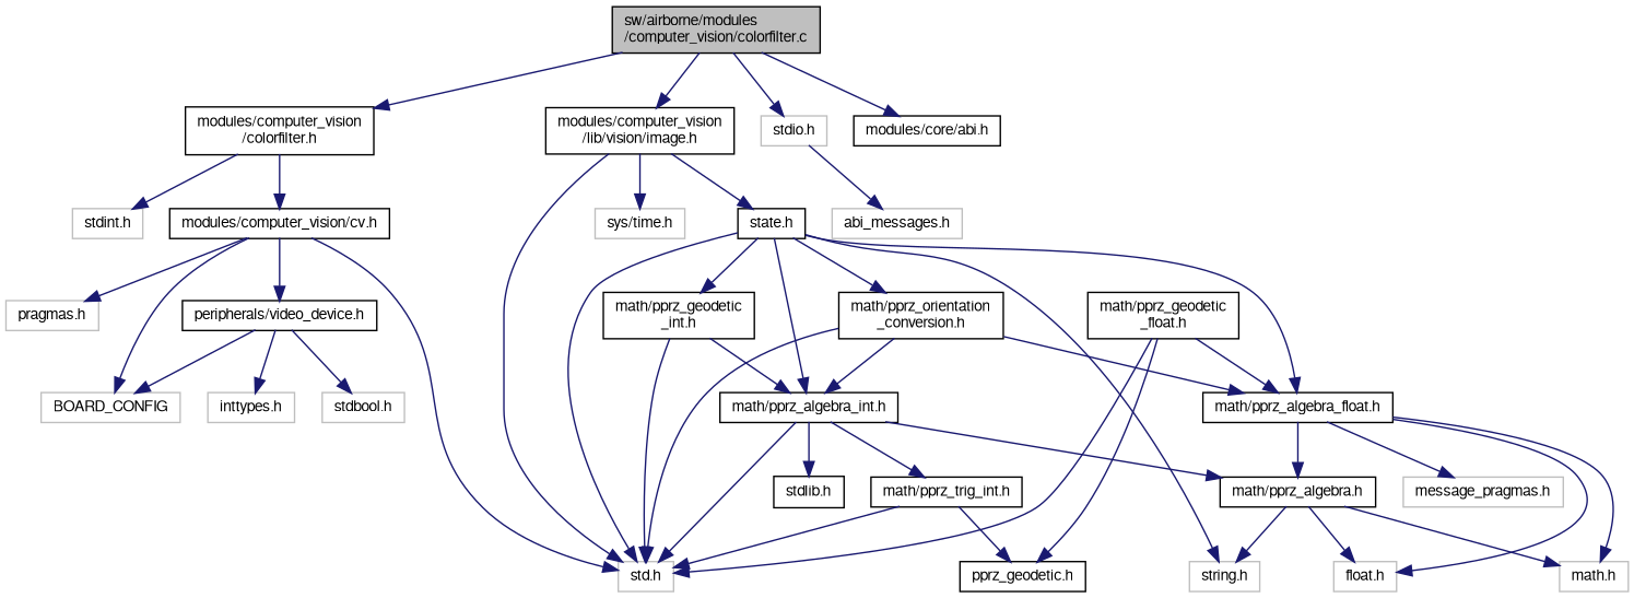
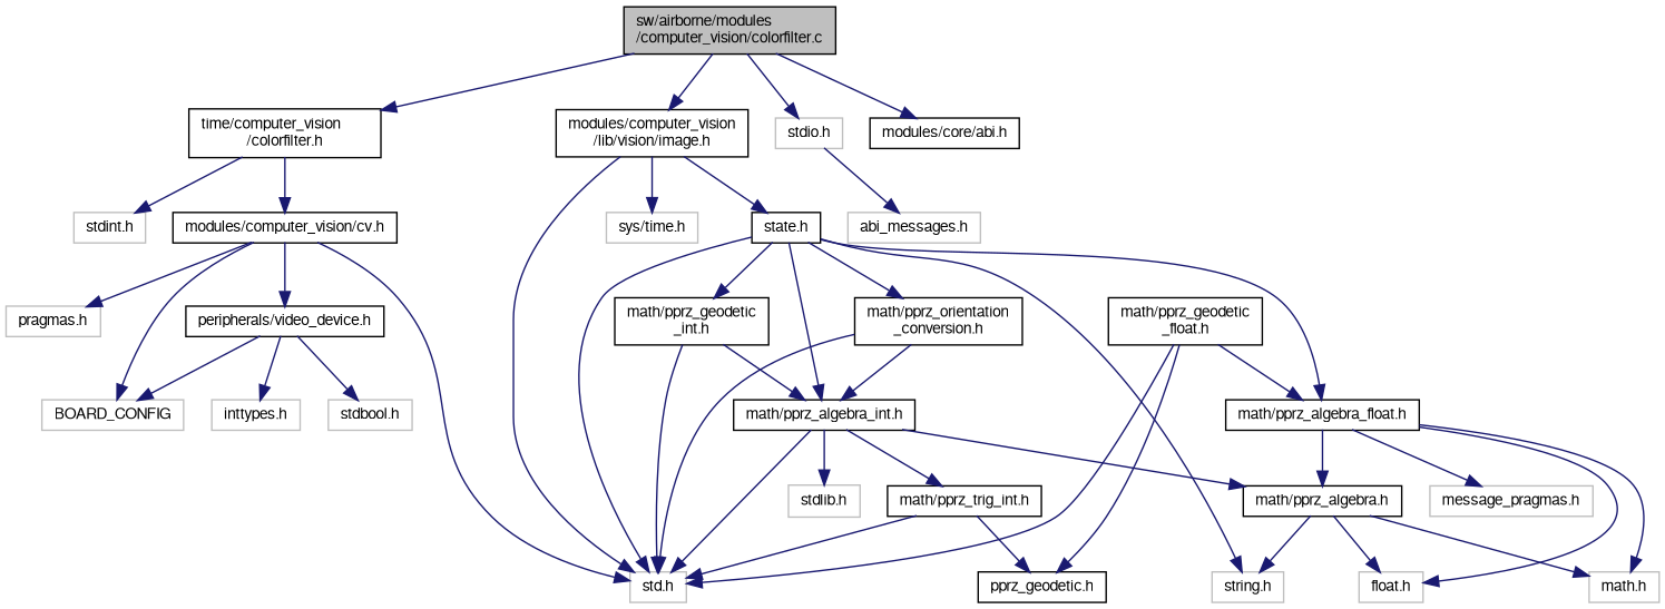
  digraph {
    node [color=black fillcolor=white fontname=FreeSans fontsize=10 shape=record style=filled]
    edge [color=midnightblue fontname=FreeSans fontsize=10 labelfontname=FreeSans labelfontsize=10 style=solid]
    n1 [fillcolor=grey75 fontcolor=black height=0.2 label="sw/airborne/modules\l/computer_vision/colorfilter.c" width=0.4]
-   n2 [height=0.2 label="modules/computer_vision\l/colorfilter.h" width=0.4]
+   n2 [height=0.2 label="time/computer_vision\l/colorfilter.h" width=0.4]
    n3 [height=0.2 label="modules/computer_vision\l/lib/vision/image.h" width=0.4]
    n4 [color=grey75 height=0.2 label="stdio.h" width=0.4]
    n5 [height=0.2 label="modules/core/abi.h" width=0.4]
    n6 [color=grey75 height=0.2 label="stdint.h" width=0.4]
    n7 [height=0.2 label="modules/computer_vision/cv.h" width=0.4]
    n8 [color=grey75 height=0.2 label="std.h" width=0.4]
    n9 [color=grey75 height=0.2 label="sys/time.h" width=0.4]
    n10 [height=0.2 label="state.h" width=0.4]
    n11 [color=grey75 height=0.2 label="abi_messages.h" width=0.4]
    n12 [color=grey75 height=0.2 label="pragmas.h" width=0.4]
    n13 [height=0.2 label="peripherals/video_device.h" width=0.4]
    n14 [color=grey75 height=0.2 label=BOARD_CONFIG width=0.4]
    n15 [color=grey75 height=0.2 label="stdbool.h" width=0.4]
    n16 [color=grey75 height=0.2 label="inttypes.h" width=0.4]
    n17 [height=0.2 label="math/pprz_algebra_int.h" width=0.4]
    n18 [color=grey75 height=0.2 label="string.h" width=0.4]
    n19 [height=0.2 label="math/pprz_algebra_float.h" width=0.4]
    n20 [height=0.2 label="math/pprz_geodetic\l_int.h" width=0.4]
    n21 [height=0.2 label="math/pprz_orientation\l_conversion.h" width=0.4]
    n22 [height=0.2 label="math/pprz_algebra.h" width=0.4]
    n23 [height=0.2 label="math/pprz_trig_int.h" width=0.4]
-   n24 [height=0.2 label="stdlib.h" width=0.4]
+   n24 [color=grey75 height=0.2 label="stdlib.h" width=0.4]
    n25 [color=grey75 height=0.2 label="float.h" width=0.4]
    n26 [color=grey75 height=0.2 label="math.h" width=0.4]
    n27 [color=grey75 height=0.2 label="message_pragmas.h" width=0.4]
    n28 [height=0.2 label="math/pprz_geodetic\l_float.h" width=0.4]
    n29 [height=0.2 label="pprz_geodetic.h" width=0.4]
    n1 -> n2
    n1 -> n3
    n1 -> n4
    n1 -> n5
    n2 -> n6
    n2 -> n7
    n3 -> n8
    n3 -> n9
    n3 -> n10
    n4 -> n11
    n7 -> n8
    n7 -> n12
    n7 -> n13
    n7 -> n14
    n10 -> n8
    n10 -> n17
    n10 -> n18
    n10 -> n19
    n10 -> n20
    n10 -> n21
    n13 -> n14
    n13 -> n15
    n13 -> n16
    n17 -> n8
    n17 -> n22
    n17 -> n23
    n17 -> n24
    n19 -> n22
    n19 -> n25
    n19 -> n26
    n19 -> n27
    n20 -> n8
    n20 -> n17
    n21 -> n8
    n21 -> n17
-   n21 -> n19
    n22 -> n18
    n22 -> n25
    n22 -> n26
    n23 -> n8
    n23 -> n29
    n28 -> n8
    n28 -> n19
    n28 -> n29
  }
